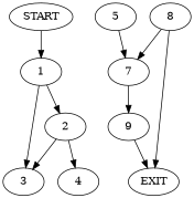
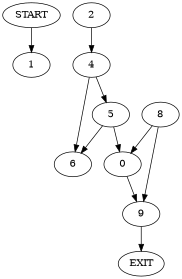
  digraph {
    n1 [label=START]
    1
    2
-   3
    n5 [label=EXIT]
    4
    5
-   7
+   6
+   7 [label=0]
    9
    8
    n1 -> 1
-   1 -> 2
-   1 -> 3
-   2 -> 3
    2 -> 4
+   4 -> 5
+   4 -> 6
+   5 -> 6
    5 -> 7
    7 -> 9
    9 -> n5
-   8 -> n5
+   8 -> 9
    8 -> 7
  }
